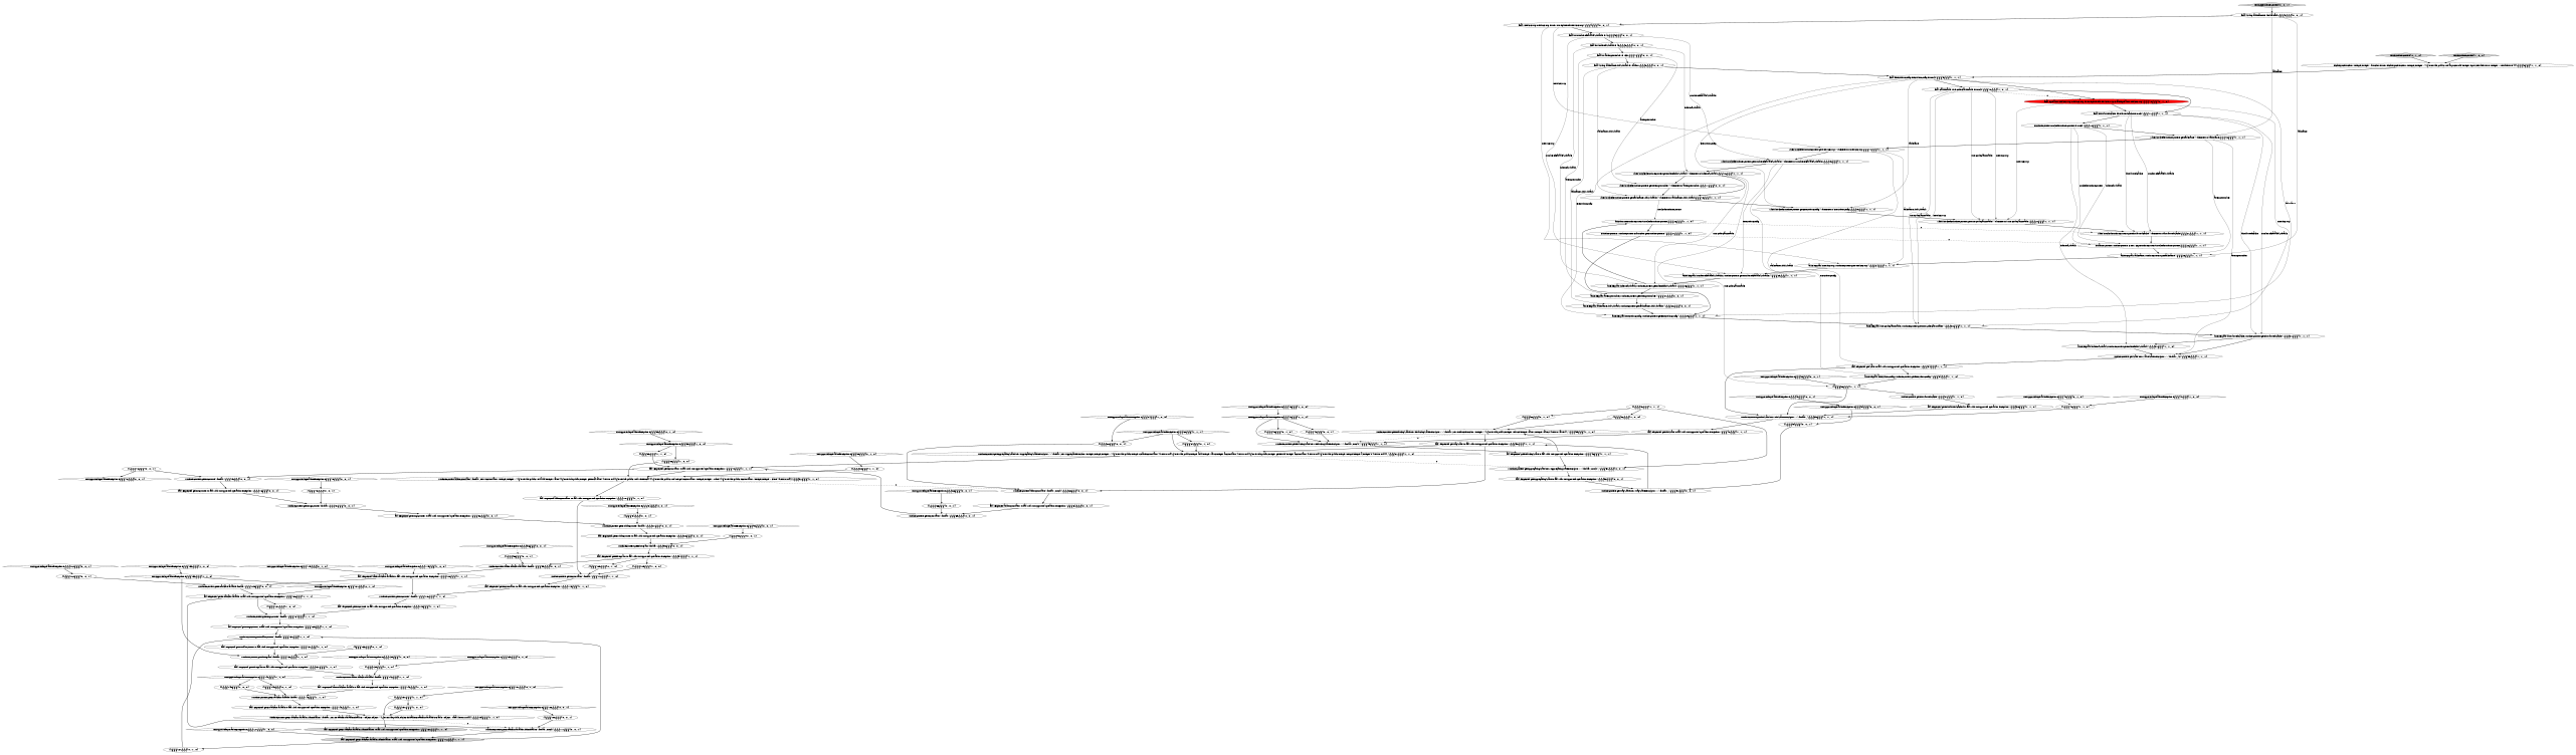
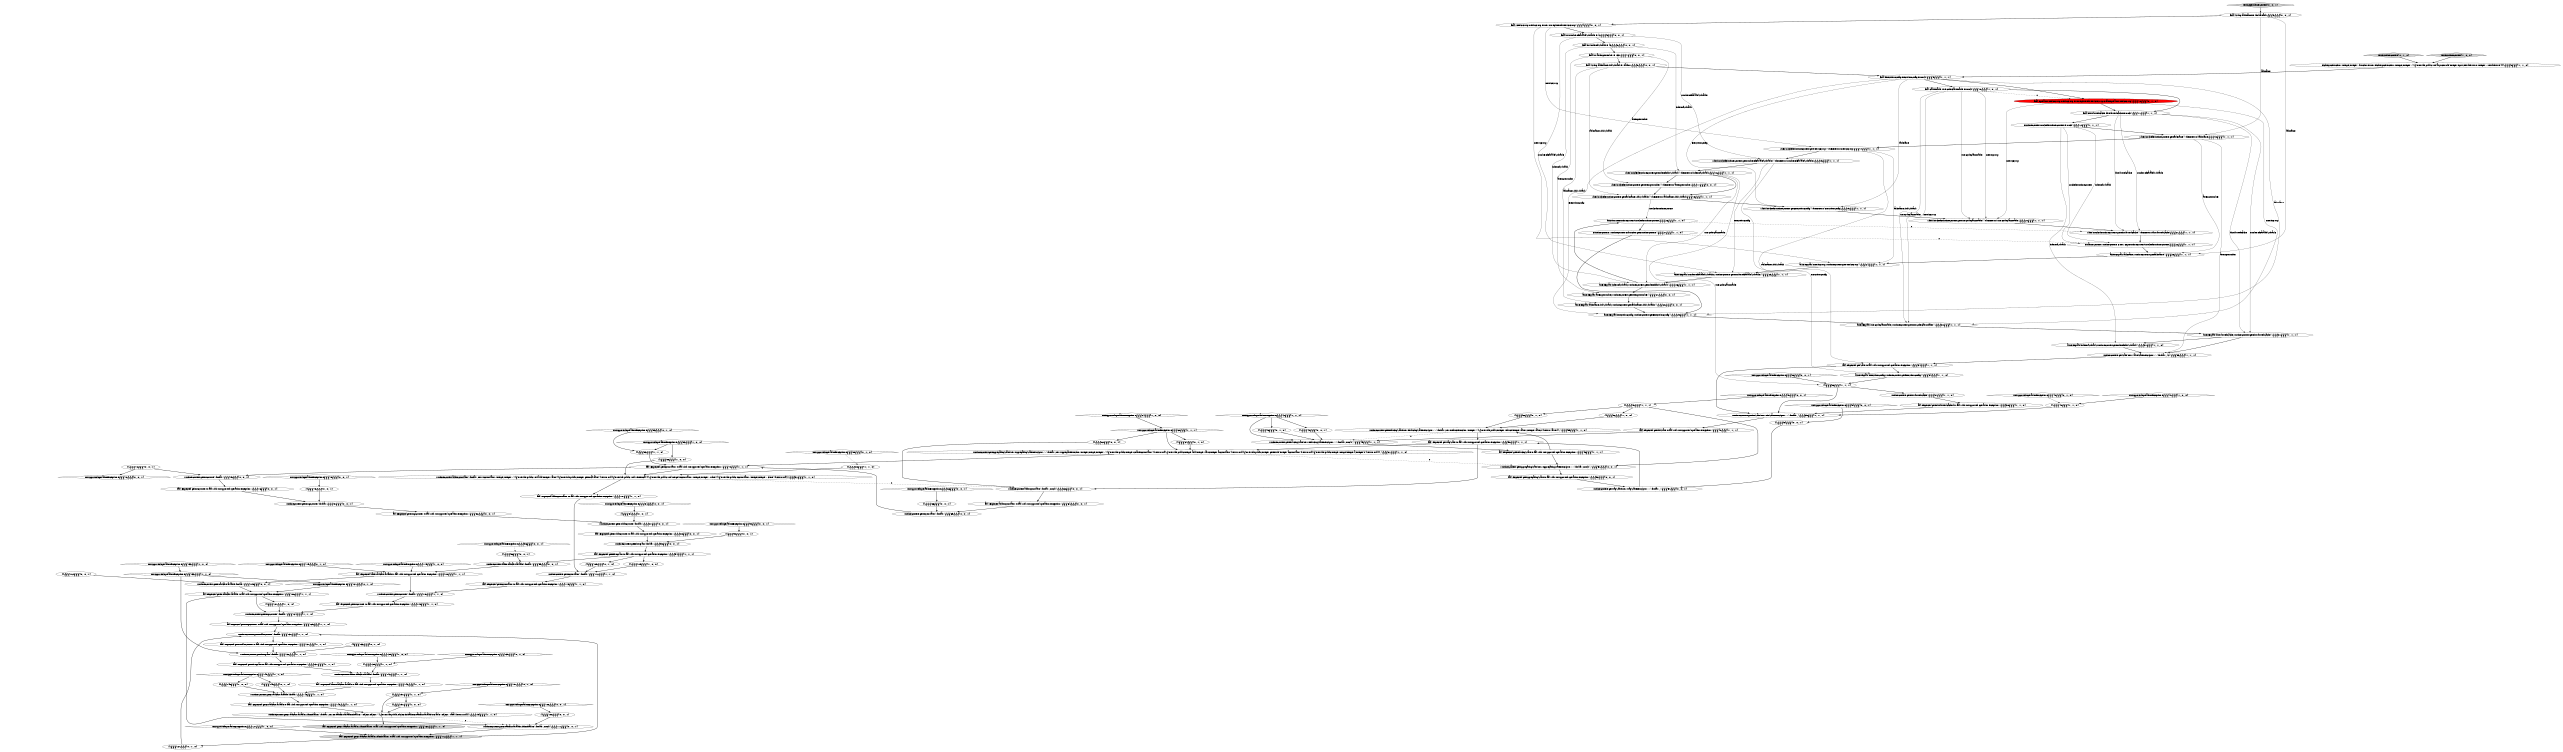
  digraph {
    node [fillcolor=white shape=ellipse style=filled]
    edge [style=bold]
    n1 [label="{}@@@121@@@['1', '0', '0']"]
    n2 [label="runtimeContext.getLongCounter(\"foobar\")@@@124@@@['1', '1', '0']"]
    n3 [label="fail(\"Expected getLongCounter to fail with unsupported operation exception.\")@@@125@@@['1', '1', '0']"]
    n4 [label="{}@@@42@@@['0', '0', '1']"]
    n5 [label="runtimeContext.getReducingState(new ReducingStateDescriptor<>(\"foobar\",mock(),))@@@45@@@['1', '1', '1']"]
    n6 [label="fail(\"Expected getReducingState to fail with unsupported operation exception.\")@@@46@@@['1', '1', '1']"]
    n7 [label="fail(\"Expected getAggregatingState to fail with unsupported operation exception.\")@@@52@@@['0', '0', '1']"]
    n8 [label="runtimeContext.getMapState(new MapStateDescriptor<>(\"foobar\",,))@@@57@@@['0', '0', '1']"]
    n9 [label="fail(\"Expected getMapState to fail with unsupported operation exception.\")@@@58@@@['1', '1', '1']"]
    n10 [label="{}@@@151@@@['1', '0', '0']"]
    n11 [label="runtimeContext.getBroadcastVariableWithInitializer(\"foobar\",new BroadcastVariableInitializer<Object,Object>(){@Override public Object initializeBroadcastVariable(Iterable<Object> data){return null}})@@@154@@@['1', '1', '0']"]
    n12 [label="runtimeContext.getBroadcastVariableWithInitializer(\"foobar\",mock())@@@111@@@['0', '0', '1']"]
    n13 [fillcolor=lightgray label="fail(\"Expected getBroadcastVariableWithInitializer to fail with unsupported operation exception.\")@@@160@@@['1', '1', '0']"]
    n14 [label="{}@@@72@@@['0', '0', '1']"]
    n15 [label="runtimeContext.getIntCounter(\"foobar\")@@@75@@@['0', '0', '1']"]
    n16 [label="UnsupportedOperationException e@@@72@@@['0', '0', '1']" shape=diamond]
    n17 [label="fail(\"Expected getIntCounter to fail with unsupported operation exception.\")@@@76@@@['0', '0', '1']"]
    n18 [label="UnsupportedOperationException e@@@127@@@['1', '0', '0']" shape=diamond]
    n19 [fillcolor=lightgray label="fail(\"Expected getBroadcastVariableWithInitializer to fail with unsupported operation exception.\")@@@112@@@['1', '1', '1']"]
    n20 [label="runtimeContext.getDoubleCounter(\"foobar\")@@@130@@@['1', '1', '0']"]
    n21 [label="{}@@@127@@@['0', '1', '0']"]
    n22 [label="assertEquals(taskName,runtimeContext.getTaskName())@@@23@@@['1', '1', '1']"]
    n23 [label="assertEquals(metricGroup,runtimeContext.getMetricGroup())@@@24@@@['1', '1', '1']"]
    n24 [label="assertEquals(numberOfParallelSubtasks,runtimeContext.getNumberOfParallelSubtasks())@@@25@@@['1', '1', '1']"]
-   n25 [label="UnsupportedOperationException e@@@102@@@['0', '0', '1']" shape=diamond]
    n26 [label="{}@@@102@@@['0', '0', '1']"]
    n27 [label="runtimeContext.getBroadcastVariable(\"foobar\")@@@105@@@['0', '0', '1']"]
    n28 [label="fail(\"Expected getAccumulator to fail with unsupported operation exception.\")@@@113@@@['1', '1', '0']"]
    n29 [label="runtimeContext.getIntCounter(\"foobar\")@@@118@@@['1', '1', '0']"]
    n30 [label="fail(\"Expected getIntCounter to fail with unsupported operation exception.\")@@@119@@@['1', '1', '0']"]
    n31 [label="when(mockedRuntimeContext.getTaskNameWithSubtasks()).thenReturn(taskNameWithSubtask)@@@18@@@['1', '1', '1']"]
    n32 [label="function.setRuntimeContext(mockedRuntimeContext)@@@26@@@['1', '1', '0']"]
    n33 [label="when(mockedRuntimeContext.getExecutionConfig()).thenReturn(executionConfig)@@@19@@@['1', '1', '1']"]
    n34 [label="RuntimeContext runtimeContext = function.getRuntimeContext()@@@27@@@['1', '1', '0']"]
    n35 [label="when(mockedRuntimeContext.getDistributedCache()).thenReturn(distributedCache)@@@21@@@['1', '1', '1']"]
    n36 [label="when(mockedRuntimeContext.getUserCodeClassLoader()).thenReturn(userCodeClassLoader)@@@20@@@['1', '1', '1']"]
    n37 [label="UnsupportedOperationException e@@@40@@@['0', '1', '0']" shape=diamond]
    n38 [label="{}@@@40@@@['1', '1', '0']"]
    n39 [label="runtimeContext.getListState(new ListStateDescriptor<>(\"foobar\",))@@@39@@@['1', '1', '1']"]
    n40 [label="{}@@@96@@@['0', '0', '1']"]
    n41 [label="runtimeContext.hasBroadcastVariable(\"foobar\")@@@99@@@['0', '0', '1']"]
    n42 [label="fail(\"Expected hasBroadcastVariable to fail with unsupported operation exception.\")@@@100@@@['1', '1', '1']"]
    n43 [label="final ExecutionConfig executionConfig = mock()@@@9@@@['1', '1', '1']"]
    n44 [label="final ClassLoader userCodeClassLoader = mock()@@@10@@@['1', '0', '1']"]
    n45 [fillcolor=red label="final OperatorMetricGroup metricGroup = UnregisteredMetricsGroup.createOperatorMetricGroup()@@@10@@@['0', '1', '0']"]
    n46 [label="assertEquals(executionConfig,runtimeContext.getExecutionConfig())@@@29@@@['1', '1', '1']"]
    n47 [label="assertEquals(userCodeClassLoader,runtimeContext.getUserCodeClassLoader())@@@30@@@['1', '1', '1']"]
    n48 [label="final DistributedCache distributedCache = mock()@@@11@@@['1', '1', '1']"]
    n49 [label="{}@@@109@@@['1', '0', '0']"]
    n50 [label="runtimeContext.getAccumulator(\"foobar\")@@@112@@@['1', '1', '0']"]
    n51 [label="UnsupportedOperationException e@@@36@@@['0', '0', '1']" shape=diamond]
    n52 [label="{}@@@36@@@['1', '1', '1']"]
    n53 [label="runtimeContext.getDistributedCache()@@@37@@@['1', '1', '0']"]
    n54 [label="fail(\"Expected getLongCounter to fail with unsupported operation exception.\")@@@82@@@['0', '0', '1']"]
    n55 [label="runtimeContext.getDoubleCounter(\"foobar\")@@@87@@@['0', '0', '1']"]
    n56 [label="fail(\"Expected getDoubleCounter to fail with unsupported operation exception.\")@@@88@@@['0', '0', '1']"]
    n57 [label="fail(\"Expected getDoubleCounter to fail with unsupported operation exception.\")@@@131@@@['1', '1', '0']"]
    n58 [label="fail(\"Expected getHistogram to fail with unsupported operation exception.\")@@@94@@@['1', '1', '1']"]
    n59 [label="{}@@@109@@@['0', '1', '0']"]
    n60 [label="UnsupportedOperationException e@@@42@@@['1', '1', '1']" shape=diamond]
    n61 [label="{}@@@46@@@['0', '1', '0']"]
    n62 [fillcolor=lightgray label="testCepRuntimeContext['0', '0', '1']" shape=diamond]
    n63 [label="final String taskName = \"foobarTask\"@@@3@@@['0', '0', '1']"]
    n64 [label="when(mockedRuntimeContext.getTaskName()).thenReturn(taskName)@@@13@@@['1', '1', '1']"]
    n65 [label="final MetricGroup metricGroup = new UnregisteredMetricsGroup()@@@4@@@['0', '0', '1']"]
    n66 [label="runtimeContext.getHistogram(\"foobar\")@@@136@@@['1', '1', '0']"]
    n67 [label="UnsupportedOperationException e@@@145@@@['1', '1', '0']" shape=diamond]
    n68 [label="{}@@@145@@@['1', '0', '0']"]
    n69 [label="{}@@@145@@@['0', '1', '0']"]
    n70 [label="runtimeContext.getBroadcastVariable(\"foobar\")@@@148@@@['1', '1', '0']"]
    n71 [label="fail(\"Expected getBroadcastVariable to fail with unsupported operation exception.\")@@@149@@@['1', '1', '0']"]
    n72 [label="UnsupportedOperationException e@@@151@@@['0', '1', '0']" shape=diamond]
    n73 [label="{}@@@151@@@['1', '1', '0']"]
    n74 [label="runtimeContext.getHistogram(\"foobar\")@@@93@@@['0', '0', '1']"]
    n75 [label="runtimeContext.getLongCounter(\"foobar\")@@@81@@@['0', '0', '1']"]
    n76 [fillcolor=lightgray label="testRuntimeContext['0', '1', '0']" shape=diamond]
    n77 [label="RichAsyncFunction<Integer,Integer> function = new RichAsyncFunction<Integer,Integer>(){@Override public void asyncInvoke(Integer input,ResultFuture<Integer> resultFuture){}}@@@3@@@['1', '1', '0']"]
    n78 [label="assertEquals(indexOfSubtask,runtimeContext.getIndexOfThisSubtask())@@@26@@@['1', '1', '1']"]
    n79 [label="assertEquals(attemptNumber,runtimeContext.getAttemptNumber())@@@27@@@['0', '0', '1']"]
    n80 [label="UnsupportedOperationException e@@@54@@@['0', '0', '1']" shape=diamond]
    n81 [label="{}@@@54@@@['0', '0', '1']"]
    n82 [label="runtimeContext.addAccumulator(\"foobar\",new Accumulator<Integer,Integer>(){@Override public void add(Integer value){}@Override public Integer getLocalValue(){return null}@Override public void resetLocal(){}@Override public void merge(Accumulator<Integer,Integer> other){}@Override public Accumulator<Integer,Integer> clone(){return null}})@@@91@@@['1', '1', '0']"]
    n83 [label="fail(\"Expected addAccumulator to fail with unsupported operation exception.\")@@@107@@@['1', '1', '0']"]
    n84 [label="runtimeContext.addAccumulator(\"foobar\",mock())@@@63@@@['0', '0', '1']"]
    n85 [label="fail(\"Expected addAccumulator to fail with unsupported operation exception.\")@@@64@@@['0', '0', '1']"]
    n86 [label="runtimeContext.getState(new ValueStateDescriptor<>(\"foobar\",,42))@@@33@@@['1', '1', '1']"]
    n87 [label="when(mockedRuntimeContext.getMetricGroup()).thenReturn(metricGroup)@@@14@@@['1', '1', '1']"]
    n88 [label="fail(\"Expected getState to fail with unsupported operation exception.\")@@@34@@@['1', '1', '1']"]
    n89 [label="when(mockedRuntimeContext.getNumberOfParallelSubtasks()).thenReturn(numberOfParallelSubtasks)@@@15@@@['1', '1', '1']"]
    n90 [fillcolor=lightgray label="testRuntimeContext['1', '0', '0']" shape=diamond]
    n91 [label="{}@@@90@@@['0', '0', '1']"]
    n92 [label="RuntimeContext runtimeContext = new CepRuntimeContext(mockedRuntimeContext)@@@22@@@['1', '1', '1']"]
    n93 [label="UnsupportedOperationException e@@@66@@@['0', '0', '1']" shape=diamond]
    n94 [label="{}@@@66@@@['0', '0', '1']"]
    n95 [label="runtimeContext.getAccumulator(\"foobar\")@@@69@@@['0', '0', '1']"]
    n96 [label="fail(\"Expected getBroadcastVariable to fail with unsupported operation exception.\")@@@106@@@['1', '1', '1']"]
    n97 [label="{}@@@88@@@['1', '1', '0']"]
    n98 [label="{}@@@88@@@['1', '0', '0']"]
    n99 [label="{}@@@83@@@['1', '1', '0']"]
    n100 [label="fail(\"Expected getAccumulator to fail with unsupported operation exception.\")@@@70@@@['1', '1', '1']"]
    n101 [label="runtimeContext.getAggregatingState(new AggregatingStateDescriptor<>(\"foobar\",new AggregateFunction<Integer,Integer,Integer>(){@Override public Integer createAccumulator(){return null}@Override public Integer add(Integer value,Integer accumulator){return null}@Override public Integer getResult(Integer accumulator){return null}@Override public Integer merge(Integer a,Integer b){return null}},))@@@67@@@['1', '1', '0']"]
    n102 [label="runtimeContext.getAggregatingState(new AggregatingStateDescriptor<>(\"foobar\",mock(),))@@@51@@@['0', '0', '1']"]
    n103 [label="runtimeContext.hasBroadcastVariable(\"foobar\")@@@142@@@['1', '1', '0']"]
    n104 [label="fail(\"Expected hasBroadcastVariable to fail with unsupported operation exception.\")@@@143@@@['1', '1', '0']"]
    n105 [label="UnsupportedOperationException e@@@115@@@['0', '1', '0']" shape=diamond]
    n106 [label="fail(\"Expected getListState to fail with unsupported operation exception.\")@@@40@@@['1', '1', '1']"]
    n107 [label="final int indexOfSubtask = 43@@@6@@@['0', '0', '1']"]
    n108 [label="final int attemptNumber = 1337@@@7@@@['0', '0', '1']"]
    n109 [label="when(mockedRuntimeContext.getIndexOfThisSubtask()).thenReturn(indexOfSubtask)@@@16@@@['1', '1', '1']"]
    n110 [label="final String taskNameWithSubtask = \"barfoo\"@@@8@@@['0', '0', '1']"]
    n111 [label="when(mockedRuntimeContext.getAttemptNumber()).thenReturn(attemptNumber)@@@17@@@['0', '0', '1']"]
    n112 [label="UnsupportedOperationException e@@@48@@@['0', '0', '1']" shape=diamond]
    n113 [label="{}@@@48@@@['1', '1', '1']"]
    n114 [label="{}@@@52@@@['0', '1', '0']"]
    n115 [label="{}@@@52@@@['1', '0', '0']"]
    n116 [label="UnsupportedOperationException e@@@96@@@['0', '0', '1']" shape=diamond]
    n117 [label="runtimeContext.getReducingState(new ReducingStateDescriptor<>(\"foobar\",new ReduceFunction<Integer>(){@Override public Integer reduce(Integer value1,Integer value2){return value1}},))@@@55@@@['1', '1', '0']"]
    n118 [label="RuntimeContext mockedRuntimeContext = mock()@@@12@@@['1', '1', '1']"]
    n119 [label="assertEquals(indexOfSubtask,runtimeContext.getIndexOfThisSubtask())@@@31@@@['1', '1', '0']"]
    n120 [label="assertEquals(taskNameWithSubtask,runtimeContext.getTaskNameWithSubtasks())@@@28@@@['0', '0', '1']"]
    n121 [label="final int numberOfParallelSubtasks = 42@@@5@@@['0', '0', '1']"]
    n122 [label="UnsupportedOperationException e@@@88@@@['0', '1', '0']" shape=diamond]
    n123 [label="UnsupportedOperationException e@@@83@@@['0', '1', '0']" shape=diamond]
    n124 [label="fail(\"Expected getHistogram to fail with unsupported operation exception.\")@@@137@@@['1', '1', '0']"]
    n125 [label="fail(\"Expected getDistributedCached to fail with unsupported operation exception.\")@@@38@@@['1', '1', '0']"]
    n126 [label="UnsupportedOperationException e@@@115@@@['1', '0', '0']" shape=diamond]
    n127 [label="UnsupportedOperationException e@@@84@@@['0', '0', '1']" shape=diamond]
    n128 [label="{}@@@84@@@['0', '0', '1']"]
    n129 [label="UnsupportedOperationException e@@@139@@@['0', '1', '0']" shape=diamond]
    n130 [label="{}@@@139@@@['1', '1', '0']"]
    n131 [label="assertEquals(executionConfig,runtimeContext.getExecutionConfig())@@@34@@@['1', '1', '0']"]
    n132 [label="UnsupportedOperationException e@@@64@@@['1', '0', '0']" shape=diamond]
    n133 [label="UnsupportedOperationException e@@@60@@@['1', '1', '1']" shape=diamond]
    n134 [label="{}@@@64@@@['0', '1', '0']"]
    n135 [label="{}@@@60@@@['0', '0', '1']"]
    n136 [label="UnsupportedOperationException e@@@78@@@['0', '0', '1']" shape=diamond]
    n137 [label="{}@@@78@@@['0', '0', '1']"]
    n138 [label="UnsupportedOperationException e@@@133@@@['1', '1', '0']" shape=diamond]
    n139 [label="UnsupportedOperationException e@@@121@@@['0', '1', '0']" shape=diamond]
    n140 [label="{}@@@133@@@['0', '1', '0']"]
    n141 [label="UnsupportedOperationException e@@@133@@@['1', '0', '0']" shape=diamond]
    n142 [label="UnsupportedOperationException e@@@139@@@['1', '0', '0']" shape=diamond]
    n143 [label="assertEquals(distributedCache,runtimeContext.getDistributedCache())@@@31@@@['1', '1', '1']"]
    n144 [label="UnsupportedOperationException e@@@40@@@['1', '0', '0']" shape=diamond]
    n145 [label="UnsupportedOperationException e@@@108@@@['0', '0', '1']" shape=diamond]
    n146 [label="{}@@@108@@@['0', '0', '1']"]
    n147 [label="UnsupportedOperationException e@@@83@@@['1', '0', '0']" shape=diamond]
-   n148 [label="UnsupportedOperationException e@@@46@@@['1', '0', '0']" shape=diamond]
    n149 [label="UnsupportedOperationException e@@@90@@@['0', '0', '1']" shape=diamond]
    n1 -> n2
    n2 -> n3
    n3 -> n20
    n4 -> n5
    n5 -> n6
    n6 -> n102
    n6 -> n117
    n7 -> n8
    n8 -> n9
    n9 -> n84
    n9 -> n101
    n10 -> n11
    n11 -> n12 [label=0 style=dashed]
    n11 -> n13
    n12 -> n19
    n14 -> n15
    n14 -> n16
    n15 -> n17
    n17 -> n75
    n18 -> n19
    n19 -> n20
    n19 -> n21
    n20 -> n57
    n21 -> n20
    n22 -> n23
    n23 -> n24
    n24 -> n78
-   n25 -> n26
    n26 -> n27
    n27 -> n96
    n28 -> n29
    n29 -> n30
    n30 -> n2
    n31 -> n32 [label=mockedRuntimeContext style=solid]
    n31 -> n33
    n32 -> n34
    n32 -> n35 [label=0 style=dashed]
    n33 -> n36
    n34 -> n46
    n34 -> n92 [label=0 style=dashed]
    n35 -> n92
    n36 -> n35
    n37 -> n38 [style=solid]
    n38 -> n39
    n39 -> n106
    n40 -> n41
    n41 -> n42
    n42 -> n27
    n42 -> n29
    n43 -> n33 [label=executionConfig style=solid]
    n43 -> n33 [label=taskName style=solid]
    n43 -> n44
    n43 -> n45
    n43 -> n46 [label=taskName style=solid]
    n43 -> n46 [label=executionConfig style=solid]
    n44 -> n36 [label=metricGroup style=solid]
    n44 -> n36 [label=userCodeClassLoader style=solid]
    n44 -> n45 [label=0 style=dashed]
    n44 -> n47 [label=metricGroup style=solid]
    n44 -> n47 [label=userCodeClassLoader style=solid]
    n44 -> n48
    n45 -> n36 [label=metricGroup style=solid]
    n45 -> n47 [label=metricGroup style=solid]
    n45 -> n48
    n46 -> n47
    n47 -> n143
    n48 -> n35 [label=numberOfParallelSubtasks style=solid]
    n48 -> n35 [label=distributedCache style=solid]
    n48 -> n118
    n48 -> n143 [label=distributedCache style=solid]
    n48 -> n143 [label=numberOfParallelSubtasks style=solid]
    n49 -> n50
    n50 -> n28
    n51 -> n52
    n52 -> n39
    n52 -> n53
    n53 -> n125
    n54 -> n55
    n55 -> n56
    n56 -> n74
    n57 -> n66
    n58 -> n41
    n58 -> n49
    n58 -> n59
    n59 -> n50
    n60 -> n4
    n60 -> n5
    n60 -> n61
    n61 -> n5
    n62 -> n63
    n63 -> n22 [label=taskName style=solid]
    n63 -> n64 [label=taskName style=solid]
    n63 -> n65
    n64 -> n22 [label=attemptNumber style=solid]
    n64 -> n86 [label=attemptNumber style=solid]
    n64 -> n87
    n65 -> n23 [label=metricGroup style=solid]
    n65 -> n87 [label=metricGroup style=solid]
    n65 -> n121
    n66 -> n124
    n67 -> n68
    n67 -> n69
    n68 -> n70
    n69 -> n70
    n70 -> n71
    n71 -> n11
    n72 -> n73
    n73 -> n10
    n73 -> n11
    n74 -> n58
    n75 -> n54
    n76 -> n77
    n77 -> n43
    n78 -> n32
    n78 -> n79
    n79 -> n120
    n80 -> n81
    n81 -> n8
    n82 -> n83
    n82 -> n84 [label=0 style=dashed]
    n83 -> n50
    n84 -> n85
    n85 -> n95
    n86 -> n88
    n87 -> n23 [label=taskNameWithSubtask style=solid]
    n87 -> n88 [label=taskNameWithSubtask style=solid]
    n87 -> n89
    n88 -> n39
    n88 -> n131
    n89 -> n24 [label=executionConfig style=solid]
    n89 -> n109
    n89 -> n131 [label=executionConfig style=solid]
    n90 -> n77
    n91 -> n74
    n92 -> n22
    n93 -> n94
    n94 -> n95
    n95 -> n100
    n96 -> n1
    n96 -> n2
    n96 -> n12
    n97 -> n82
    n98 -> n82
    n99 -> n100
    n100 -> n15
    n100 -> n82
    n101 -> n100
    n101 -> n102 [label=0 style=dashed]
    n102 -> n7
    n103 -> n104
    n104 -> n70
    n105 -> n42
    n106 -> n5
    n107 -> n78 [label=indexOfSubtask style=solid]
    n107 -> n108
    n107 -> n109 [label=indexOfSubtask style=solid]
    n108 -> n79 [label=attemptNumber style=solid]
    n108 -> n110
    n108 -> n111 [label=attemptNumber style=solid]
    n109 -> n31
    n109 -> n52 [label=userCodeClassLoader style=solid]
    n109 -> n78 [label=userCodeClassLoader style=solid]
    n109 -> n111
    n110 -> n31 [label=taskNameWithSubtask style=solid]
    n110 -> n43
    n110 -> n120 [label=taskNameWithSubtask style=solid]
    n111 -> n31
-   n112 -> n80
+   n112 -> n113
    n113 -> n102
    n113 -> n114
    n113 -> n115
    n114 -> n117
    n115 -> n117
    n116 -> n40 [style=dashed]
    n117 -> n5 [label=0 style=dashed]
    n117 -> n9
    n118 -> n64
    n118 -> n92 [label=mockedRuntimeContext style=solid]
    n118 -> n92 [label=indexOfSubtask style=solid]
    n118 -> n119 [label=indexOfSubtask style=solid]
    n119 -> n86
    n120 -> n46
    n121 -> n24 [label=numberOfParallelSubtasks style=solid]
    n121 -> n89 [label=numberOfParallelSubtasks style=solid]
    n121 -> n107
-   n122 -> n97
-   n123 -> n147
+   n122 -> n97 [style=dashed]
+   n123 -> n99
    n124 -> n103
    n125 -> n39
    n126 -> n42
    n127 -> n128
    n128 -> n55
    n129 -> n130
    n130 -> n103
    n131 -> n52
-   n132 -> n135
+   n132 -> n133
    n133 -> n101
    n133 -> n134
    n133 -> n135
    n134 -> n101
    n135 -> n84
    n136 -> n137
    n137 -> n75
    n138 -> n66
    n138 -> n139
    n139 -> n96
    n140 -> n66
    n141 -> n138
    n142 -> n130
    n143 -> n86
    n143 -> n119
    n144 -> n38
    n145 -> n146
    n146 -> n12
    n147 -> n98
    n147 -> n99
-   n148 -> n60
    n149 -> n91
  }
